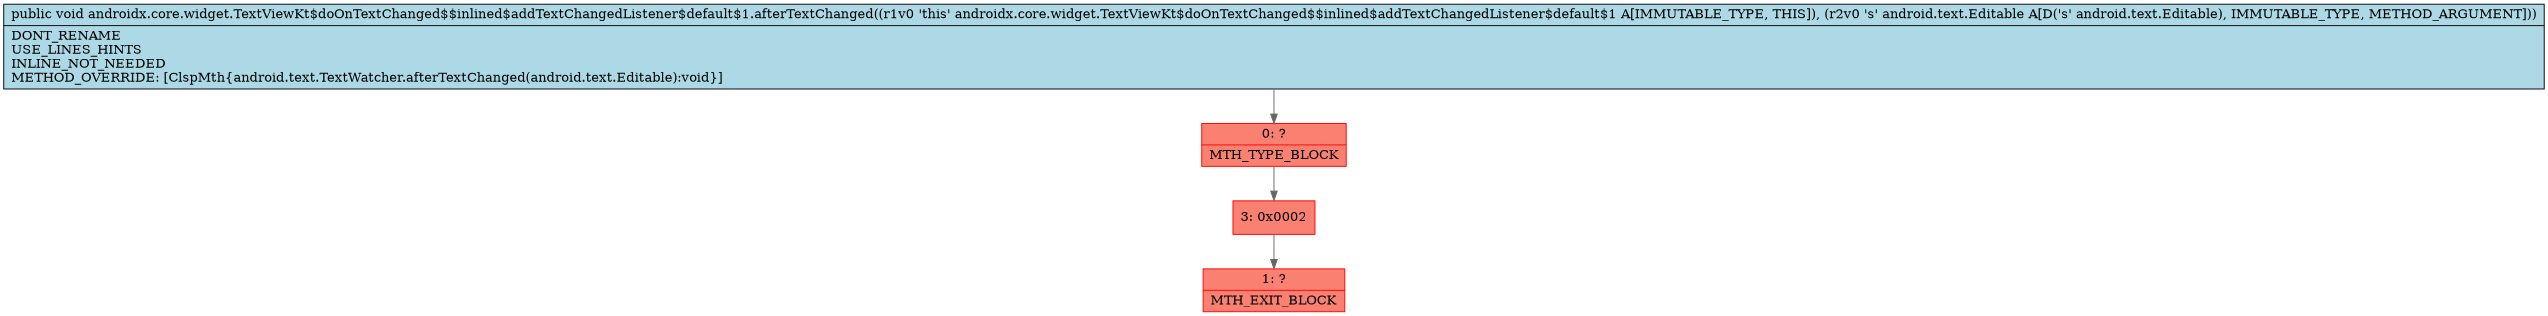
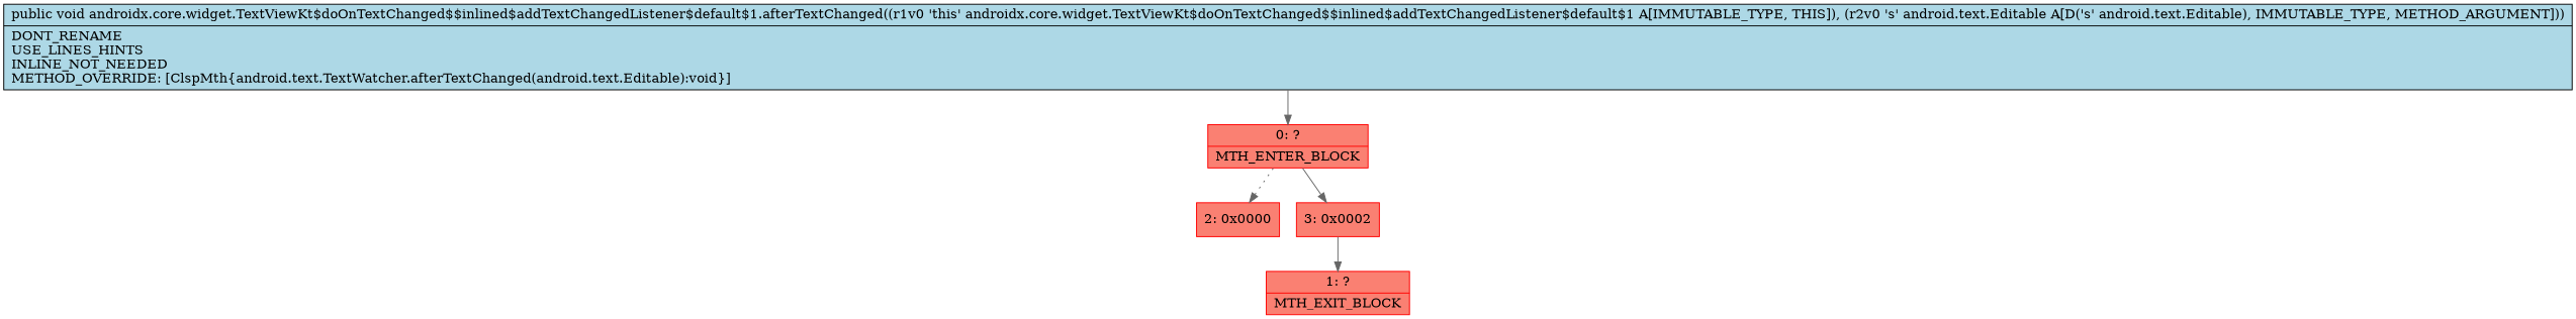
  digraph {
    node [color=red fillcolor=salmon shape=record style=filled]
    edge [color=gray40 style=solid]
-   n1 [label="{0\:\ ?|MTH_TYPE_BLOCK\l}"]
+   n1 [label="{0\:\ ?|MTH_ENTER_BLOCK\l}"]
+   n2 [label="{2\:\ 0x0000}"]
    n3 [label="{3\:\ 0x0002}"]
    n4 [label="{1\:\ ?|MTH_EXIT_BLOCK\l}"]
    n5 [fillcolor=lightblue label="{public void androidx.core.widget.TextViewKt$doOnTextChanged$$inlined$addTextChangedListener$default$1.afterTextChanged((r1v0 'this' androidx.core.widget.TextViewKt$doOnTextChanged$$inlined$addTextChangedListener$default$1 A[IMMUTABLE_TYPE, THIS]), (r2v0 's' android.text.Editable A[D('s' android.text.Editable), IMMUTABLE_TYPE, METHOD_ARGUMENT]))  | DONT_RENAME\lUSE_LINES_HINTS\lINLINE_NOT_NEEDED\lMETHOD_OVERRIDE: [ClspMth\{android.text.TextWatcher.afterTextChanged(android.text.Editable):void\}]\l}" color=""]
    subgraph cluster_1 {
      label="R(0)"
    }
+   n1 -> n2 [style=dotted]
    n1 -> n3
    n3 -> n4
    n5 -> n1
  }
